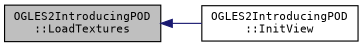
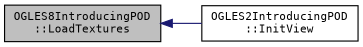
  digraph {
    rankdir=LR
    fontname="DejaVu Sans Mono"
    node [color=black fontname="DejaVu Sans Mono" fontsize=10 shape=record style=filled]
-   n1 [fillcolor=grey75 fontcolor=black height=0.2 label="OGLES2IntroducingPOD\l::LoadTextures" width=0.4]
+   n1 [fillcolor=grey75 fontcolor=black height=0.2 label="OGLES8IntroducingPOD\l::LoadTextures" width=0.4]
    n2 [fillcolor=white height=0.2 label="OGLES2IntroducingPOD\l::InitView" width=0.4]
    n1 -> n2 [color=midnightblue dir=back fontname="DejaVu Sans Mono" fontsize=10 labelfontname=Helvetica labelfontsize=10 style=solid]
  }
